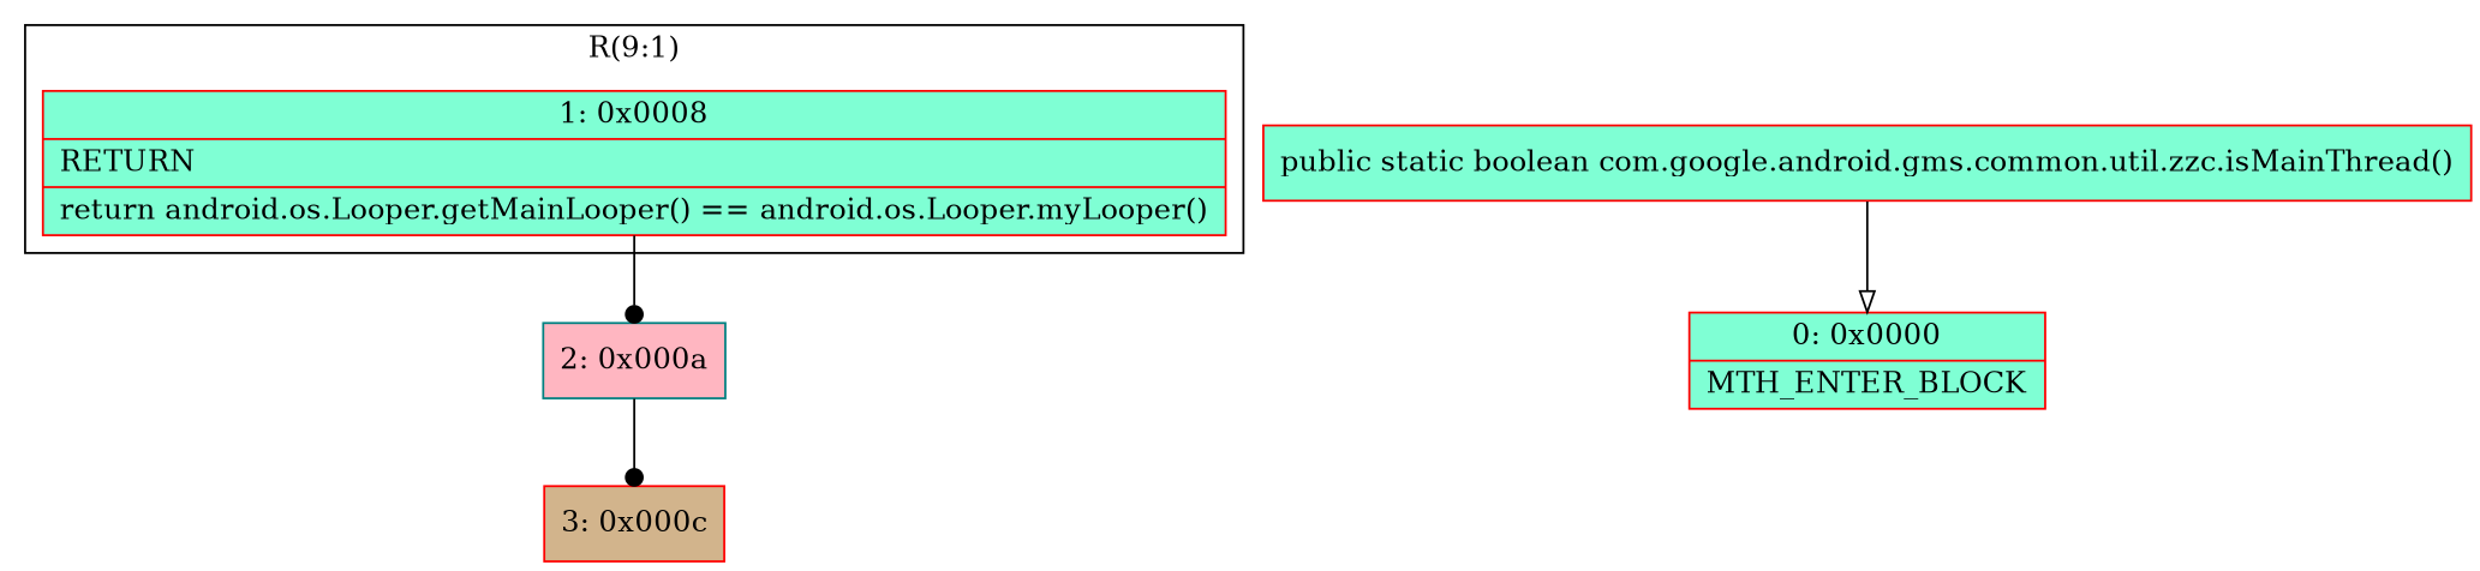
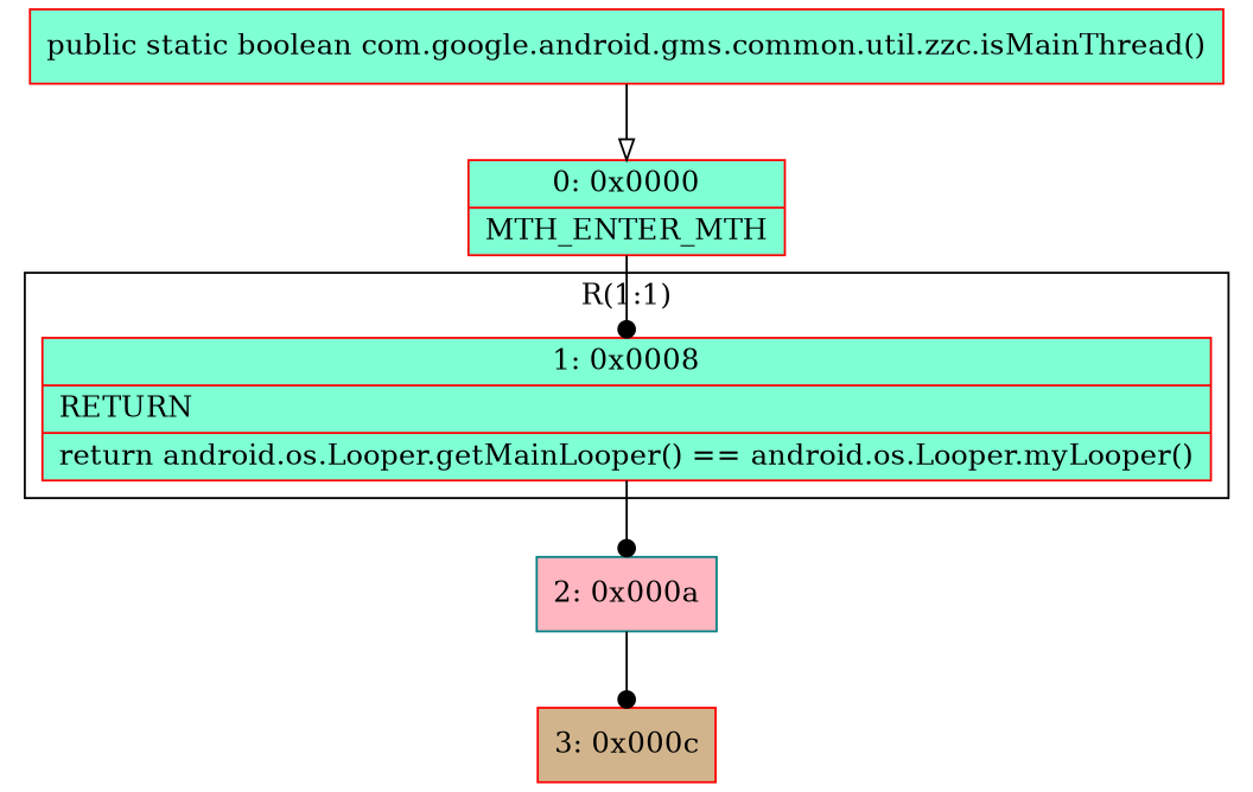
  digraph {
    node [color=red fillcolor=aquamarine shape=record style=filled]
    edge [arrowhead=dot]
    n1 [label="{1\:\ 0x0008|RETURN\l|return android.os.Looper.getMainLooper() == android.os.Looper.myLooper()\l}"]
    n2 [color=teal fillcolor=lightpink label="{2\:\ 0x000a}"]
    n3 [fillcolor=tan label="{3\:\ 0x000c}"]
-   n4 [label="{0\:\ 0x0000|MTH_ENTER_BLOCK\l}"]
+   n4 [label="{0\:\ 0x0000|MTH_ENTER_MTH\l}"]
    n5 [label="{public static boolean com.google.android.gms.common.util.zzc.isMainThread() }"]
    subgraph cluster_1 {
-     label="R(9:1)"
+     label="R(1:1)"
      n1
    }
    n1 -> n2
    n2 -> n3
+   n4 -> n1
    n5 -> n4 [arrowhead=onormal]
  }
